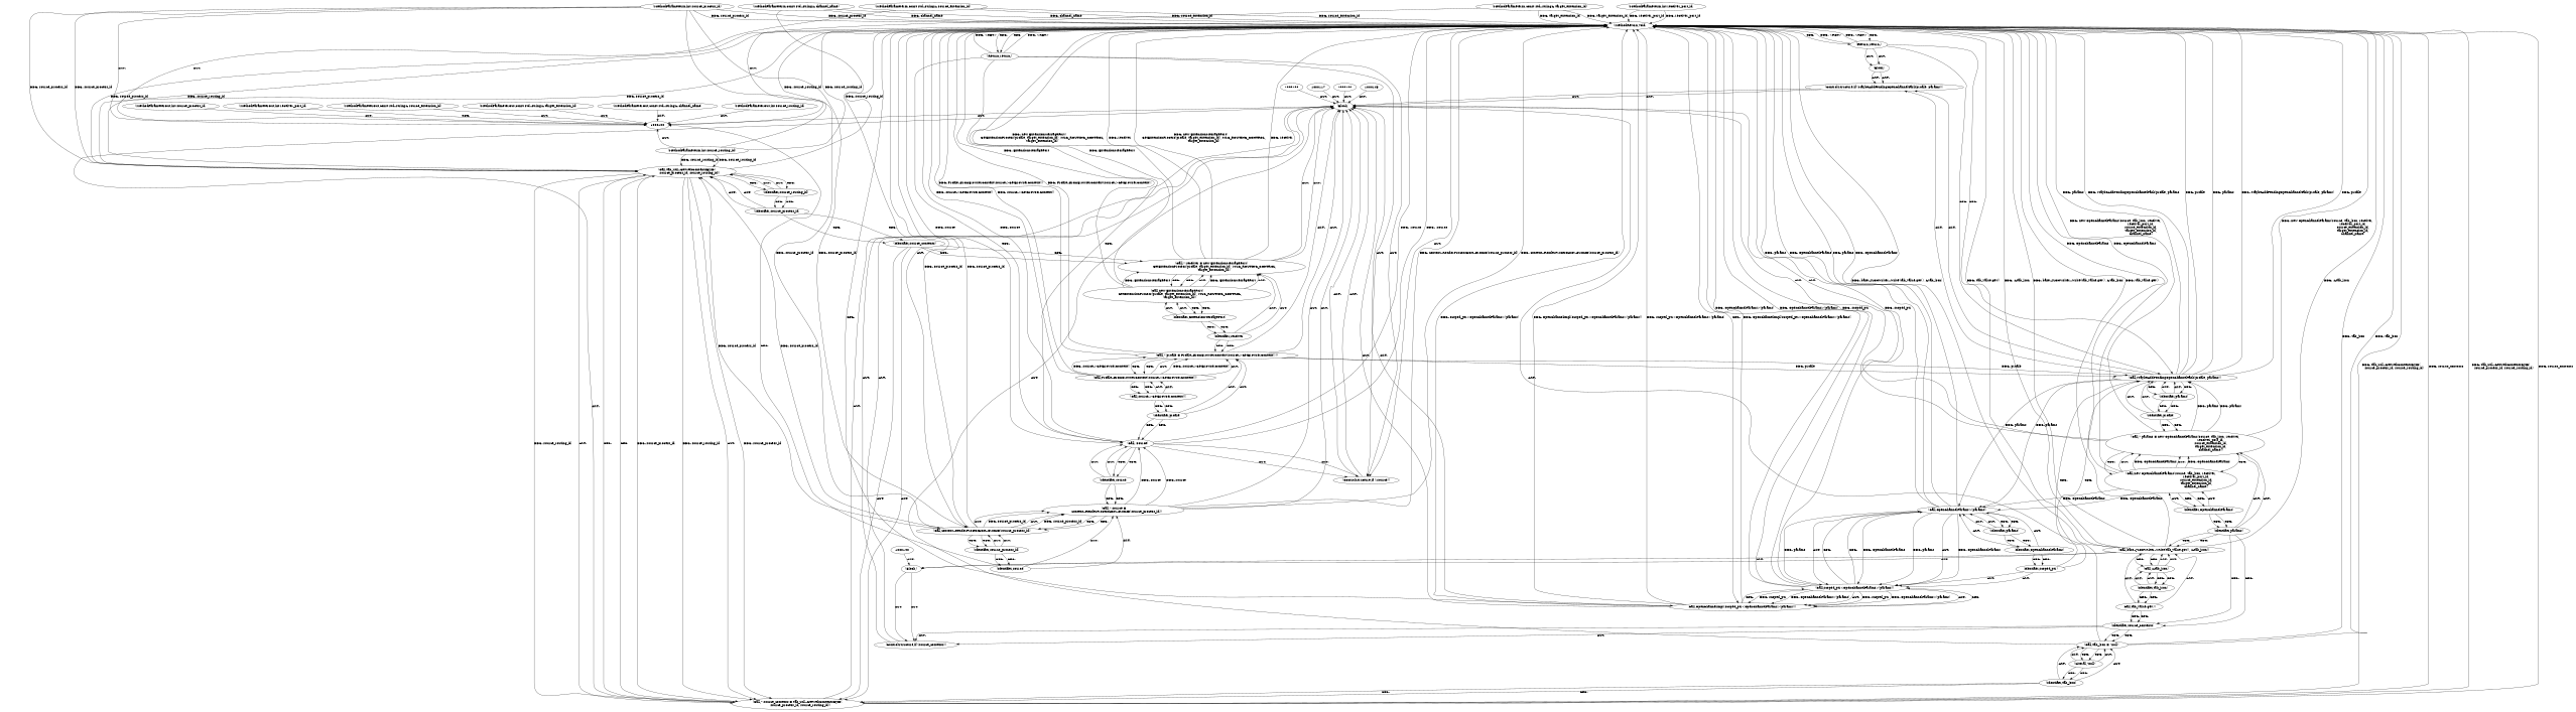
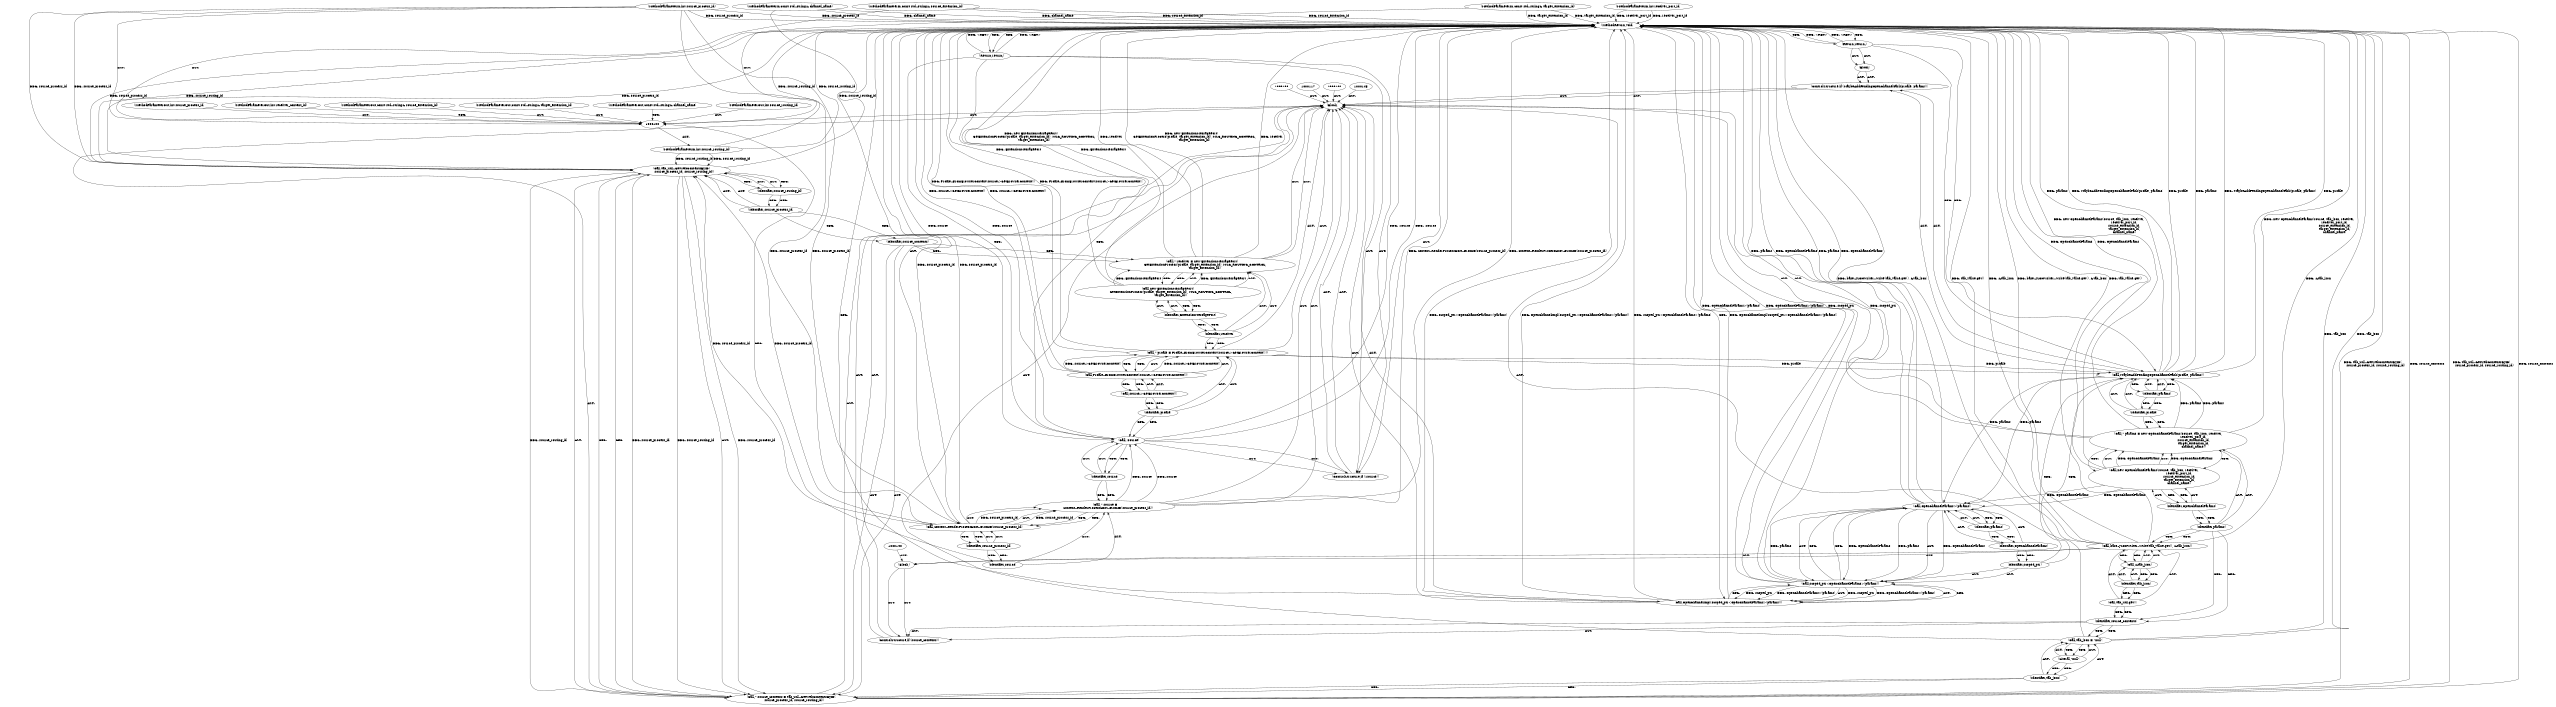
  digraph {
    n1 [label="(MethodReturn,void)"]
    n2 [label="(Return,return;)"]
    n3 [label="(Call,OpenChannelImpl(scoped_ptr<OpenChannelParams>(params)))"]
    n4 [label="(Return,return;)"]
    n5 [label="(ControlStructure,if (!source))"]
    n6 [label="(Call,MaybeAddPendingOpenChannelTask(profile, params))"]
    n7 [label="(Block,)"]
    n8 [label="(Block,)"]
    n9 [label="(Call,scoped_ptr<OpenChannelParams>(params))"]
    n10 [label="(Call,!source)"]
    n11 [label="(Identifier,profile)"]
    n12 [label="(Call,* profile = Profile::FromBrowserContext(source->GetBrowserContext()))"]
    n13 [label="(Call,Profile::FromBrowserContext(source->GetBrowserContext()))"]
    n14 [label="(Identifier,source)"]
    n15 [label="(Call,source->GetBrowserContext())"]
    n16 [label="(Call,OpenChannelParams>(params))"]
    n17 [label="(ControlStructure,if (MaybeAddPendingOpenChannelTask(profile, params)))"]
    n18 [label="(Identifier,params)"]
    1000100
    n20 [label="(Call,* receiver = new ExtensionMessagePort(\n      GetExtensionProcess(profile, target_extension_id), MSG_ROUTING_CONTROL,\n      target_extension_id))"]
    n21 [label="(Call,new ExtensionMessagePort(\n      GetExtensionProcess(profile, target_extension_id), MSG_ROUTING_CONTROL,\n      target_extension_id))"]
    n22 [label="(Identifier,ExtensionMessagePort)"]
    n23 [label="(Identifier,receiver)"]
    n24 [label="(Call,* source_contents = tab_util::GetWebContentsByID(\n      source_process_id, source_routing_id))"]
    n25 [label="(Call,tab_util::GetWebContentsByID(\n      source_process_id, source_routing_id))"]
    n26 [label="(Identifier,source_routing_id)"]
    n27 [label="(Identifier,source_contents)"]
    n28 [label="(Identifier,source_process_id)"]
    n29 [label="(Call,tab_json = \"null\")"]
    n30 [label="(Literal,\"null\")"]
    n31 [label="(Identifier,tab_json)"]
    n32 [label="(ControlStructure,if (source_contents))"]
    n33 [label="(Identifier,source_contents)"]
    n34 [label="(MethodParameterIn,int source_routing_id)"]
    n35 [label="(MethodParameterOut,int source_routing_id)"]
    n36 [label="(MethodParameterIn,int source_process_id)"]
    n37 [label="(Call,content::RenderProcessHost::FromID(source_process_id))"]
    n38 [label="(Call,* source =\n      content::RenderProcessHost::FromID(source_process_id))"]
    n39 [label="(Identifier,source_process_id)"]
    n40 [label="(MethodParameterOut,int source_process_id)"]
    n41 [label="(MethodParameterIn,int receiver_port_id)"]
-   n42 [label="(MethodParameterOut,int receiver_port_id)"]
+   n42 [label="(MethodParameterOut,int receiver_content_id)"]
    n43 [label="(Block,)"]
-   n44 [label="(Call,tab_value.get())"]
+   n44 [label="(Call,tab_util.get())"]
    n45 [label="(Call,base::JSONWriter::Write(tab_value.get(), &tab_json))"]
    n46 [label="(Call,&tab_json)"]
    n47 [label="(Identifier,tab_json)"]
    n48 [label="(Call,* params = new OpenChannelParams(source, tab_json, receiver,\n                                                    receiver_port_id,\n                                                    source_extension_id,\n                                                    target_extension_id,\n                                                    channel_name))"]
    n49 [label="(Call,new OpenChannelParams(source, tab_json, receiver,\n                                                    receiver_port_id,\n                                                    source_extension_id,\n                                                    target_extension_id,\n                                                    channel_name))"]
    n50 [label="(Identifier,OpenChannelParams)"]
    n51 [label="(Identifier,params)"]
    n52 [label="(Identifier,params)"]
    n53 [label="(MethodParameterIn,const std::string& source_extension_id)"]
    n54 [label="(MethodParameterOut,const std::string& source_extension_id)"]
    n55 [label="(Identifier,profile)"]
    n56 [label="(Identifier,scoped_ptr)"]
    n57 [label="(Identifier,OpenChannelParams)"]
    n58 [label="(MethodParameterIn,const std::string& target_extension_id)"]
    n59 [label="(MethodParameterOut,const std::string& target_extension_id)"]
    n60 [label="(MethodParameterIn,const std::string& channel_name)"]
    n61 [label="(MethodParameterOut,const std::string& channel_name)"]
    n62 [label="(Identifier,source)"]
    1000140
    1000108
    1000117
    1000122
    1000145
    n1 -> n2 [label="CFG: "]
    n1 -> n2 [label="CFG: "]
    n1 -> n3 [label="CFG: "]
    n1 -> n3 [label="CFG: "]
    n1 -> n4 [label="CFG: "]
    n1 -> n4 [label="CFG: "]
    n1 -> n5 [label="AST: "]
    n2 -> n1 [label="DDG: <RET>"]
    n2 -> n1 [label="DDG: <RET>"]
    n2 -> n6 [label="CFG: "]
    n2 -> n6 [label="CFG: "]
    n2 -> n7 [label="AST: "]
    n2 -> n7 [label="AST: "]
    n3 -> n1 [label="DDG: scoped_ptr<OpenChannelParams>(params)"]
    n3 -> n1 [label="DDG: OpenChannelImpl(scoped_ptr<OpenChannelParams>(params))"]
    n3 -> n1 [label="DDG: scoped_ptr<OpenChannelParams>(params)"]
    n3 -> n1 [label="DDG: OpenChannelImpl(scoped_ptr<OpenChannelParams>(params))"]
    n3 -> n8 [label="AST: "]
    n3 -> n8 [label="AST: "]
    n3 -> n9 [label="CFG: "]
    n3 -> n9 [label="CFG: "]
    n4 -> n1 [label="DDG: <RET>"]
    n4 -> n1 [label="DDG: <RET>"]
    n4 -> n5 [label="AST: "]
    n4 -> n5 [label="AST: "]
    n4 -> n10 [label="CFG: "]
    n4 -> n10 [label="CFG: "]
    n5 -> n8 [label="AST: "]
    n5 -> n8 [label="AST: "]
    n6 -> n1 [label="DDG: MaybeAddPendingOpenChannelTask(profile, params)"]
    n6 -> n1 [label="DDG: profile"]
    n6 -> n1 [label="DDG: params"]
    n6 -> n1 [label="DDG: MaybeAddPendingOpenChannelTask(profile, params)"]
    n6 -> n1 [label="DDG: profile"]
    n6 -> n1 [label="DDG: params"]
    n6 -> n16 [label="DDG: params"]
    n6 -> n16 [label="DDG: params"]
    n6 -> n17 [label="AST: "]
    n6 -> n17 [label="AST: "]
    n6 -> n18 [label="CFG: "]
    n6 -> n18 [label="CFG: "]
    n7 -> n17 [label="AST: "]
    n7 -> n17 [label="AST: "]
    n8 -> 1000100 [label="AST: "]
    n9 -> n1 [label="DDG: OpenChannelParams>(params)"]
    n9 -> n1 [label="DDG: scoped_ptr"]
    n9 -> n1 [label="DDG: OpenChannelParams>(params)"]
    n9 -> n1 [label="DDG: scoped_ptr"]
    n9 -> n3 [label="AST: "]
    n9 -> n3 [label="DDG: scoped_ptr"]
    n9 -> n3 [label="DDG: OpenChannelParams>(params)"]
    n9 -> n3 [label="AST: "]
    n9 -> n3 [label="DDG: scoped_ptr"]
    n9 -> n3 [label="DDG: OpenChannelParams>(params)"]
    n9 -> n16 [label="CFG: "]
    n9 -> n16 [label="CFG: "]
    n10 -> n1 [label="DDG: !source"]
    n10 -> n1 [label="DDG: source"]
    n10 -> n1 [label="DDG: !source"]
    n10 -> n1 [label="DDG: source"]
    n10 -> n5 [label="AST: "]
    n10 -> n5 [label="AST: "]
    n10 -> n14 [label="CFG: "]
    n10 -> n14 [label="CFG: "]
    n11 -> n10 [label="CFG: "]
    n11 -> n10 [label="CFG: "]
    n11 -> n12 [label="AST: "]
    n11 -> n12 [label="AST: "]
    n12 -> n1 [label="DDG: Profile::FromBrowserContext(source->GetBrowserContext())"]
    n12 -> n1 [label="DDG: Profile::FromBrowserContext(source->GetBrowserContext())"]
    n12 -> n6 [label="DDG: profile"]
    n12 -> n6 [label="DDG: profile"]
    n12 -> n8 [label="AST: "]
    n12 -> n8 [label="AST: "]
    n12 -> n13 [label="CFG: "]
    n12 -> n13 [label="CFG: "]
    n13 -> n1 [label="DDG: source->GetBrowserContext()"]
    n13 -> n1 [label="DDG: source->GetBrowserContext()"]
    n13 -> n12 [label="AST: "]
    n13 -> n12 [label="DDG: source->GetBrowserContext()"]
    n13 -> n12 [label="AST: "]
    n13 -> n12 [label="DDG: source->GetBrowserContext()"]
    n13 -> n15 [label="CFG: "]
    n13 -> n15 [label="CFG: "]
    n14 -> n10 [label="AST: "]
    n14 -> n10 [label="AST: "]
    n14 -> n38 [label="CFG: "]
    n14 -> n38 [label="CFG: "]
    n15 -> n11 [label="CFG: "]
    n15 -> n11 [label="CFG: "]
    n15 -> n13 [label="AST: "]
    n15 -> n13 [label="AST: "]
    n16 -> n1 [label="DDG: OpenChannelParams"]
    n16 -> n1 [label="DDG: params"]
    n16 -> n1 [label="DDG: OpenChannelParams"]
    n16 -> n1 [label="DDG: params"]
    n16 -> n9 [label="AST: "]
    n16 -> n9 [label="DDG: OpenChannelParams"]
    n16 -> n9 [label="DDG: params"]
    n16 -> n9 [label="AST: "]
    n16 -> n9 [label="DDG: OpenChannelParams"]
    n16 -> n9 [label="DDG: params"]
    n16 -> n52 [label="CFG: "]
    n16 -> n52 [label="CFG: "]
    n17 -> n8 [label="AST: "]
    n17 -> n8 [label="AST: "]
    n18 -> n6 [label="AST: "]
    n18 -> n6 [label="AST: "]
    n18 -> n55 [label="CFG: "]
    n18 -> n55 [label="CFG: "]
    n20 -> n1 [label="DDG: new ExtensionMessagePort(\n      GetExtensionProcess(profile, target_extension_id), MSG_ROUTING_CONTROL,\n      target_extension_id)"]
    n20 -> n1 [label="DDG: receiver"]
    n20 -> n1 [label="DDG: new ExtensionMessagePort(\n      GetExtensionProcess(profile, target_extension_id), MSG_ROUTING_CONTROL,\n      target_extension_id)"]
    n20 -> n1 [label="DDG: receiver"]
    n20 -> n8 [label="AST: "]
    n20 -> n8 [label="AST: "]
    n20 -> n21 [label="CFG: "]
    n20 -> n21 [label="CFG: "]
    n21 -> n1 [label="DDG: ExtensionMessagePort"]
    n21 -> n1 [label="DDG: ExtensionMessagePort"]
    n21 -> n20 [label="AST: "]
    n21 -> n20 [label="DDG: ExtensionMessagePort"]
    n21 -> n20 [label="AST: "]
    n21 -> n20 [label="DDG: ExtensionMessagePort"]
    n21 -> n22 [label="CFG: "]
    n21 -> n22 [label="CFG: "]
    n22 -> n21 [label="AST: "]
    n22 -> n21 [label="AST: "]
    n22 -> n23 [label="CFG: "]
    n22 -> n23 [label="CFG: "]
    n23 -> n12 [label="CFG: "]
    n23 -> n12 [label="CFG: "]
    n23 -> n20 [label="AST: "]
    n23 -> n20 [label="AST: "]
    n24 -> n1 [label="DDG: tab_util::GetWebContentsByID(\n      source_process_id, source_routing_id)"]
    n24 -> n1 [label="DDG: source_contents"]
    n24 -> n1 [label="DDG: tab_util::GetWebContentsByID(\n      source_process_id, source_routing_id)"]
    n24 -> n1 [label="DDG: source_contents"]
    n24 -> n8 [label="AST: "]
    n24 -> n8 [label="AST: "]
    n24 -> n25 [label="CFG: "]
    n24 -> n25 [label="CFG: "]
    n25 -> n1 [label="DDG: source_routing_id"]
    n25 -> n1 [label="DDG: source_process_id"]
    n25 -> n1 [label="DDG: source_routing_id"]
    n25 -> n1 [label="DDG: source_process_id"]
    n25 -> n24 [label="AST: "]
    n25 -> n24 [label="DDG: source_process_id"]
    n25 -> n24 [label="DDG: source_routing_id"]
    n25 -> n24 [label="AST: "]
    n25 -> n24 [label="DDG: source_process_id"]
    n25 -> n24 [label="DDG: source_routing_id"]
    n25 -> n26 [label="CFG: "]
    n25 -> n26 [label="CFG: "]
    n26 -> n25 [label="AST: "]
    n26 -> n25 [label="AST: "]
    n26 -> n28 [label="CFG: "]
    n26 -> n28 [label="CFG: "]
    n27 -> n20 [label="CFG: "]
    n27 -> n20 [label="CFG: "]
    n27 -> n24 [label="AST: "]
    n27 -> n24 [label="AST: "]
    n28 -> n25 [label="AST: "]
    n28 -> n25 [label="AST: "]
    n28 -> n27 [label="CFG: "]
    n28 -> n27 [label="CFG: "]
    n29 -> n1 [label="DDG: tab_json"]
    n29 -> n1 [label="DDG: tab_json"]
    n29 -> n8 [label="AST: "]
    n29 -> n8 [label="AST: "]
    n29 -> n30 [label="CFG: "]
    n29 -> n30 [label="CFG: "]
    n30 -> n29 [label="AST: "]
    n30 -> n29 [label="AST: "]
    n30 -> n31 [label="CFG: "]
    n30 -> n31 [label="CFG: "]
    n31 -> n24 [label="CFG: "]
    n31 -> n24 [label="CFG: "]
    n31 -> n29 [label="AST: "]
    n31 -> n29 [label="AST: "]
    n32 -> n8 [label="AST: "]
    n32 -> n8 [label="AST: "]
    n33 -> n29 [label="CFG: "]
    n33 -> n29 [label="CFG: "]
    n33 -> n32 [label="AST: "]
    n33 -> n32 [label="AST: "]
    n34 -> n1 [label="DDG: source_routing_id"]
    n34 -> n1 [label="DDG: source_routing_id"]
-   n34 -> 1000100 [label="AST: "]
+   1000100 -> n34 [label="AST: "]
    n34 -> n25 [label="DDG: source_routing_id"]
    n34 -> n25 [label="DDG: source_routing_id"]
    n35 -> 1000100 [label="AST: "]
    n36 -> n1 [label="DDG: source_process_id"]
    n36 -> n1 [label="DDG: source_process_id"]
    n36 -> 1000100 [label="AST: "]
    n36 -> n25 [label="DDG: source_process_id"]
    n36 -> n25 [label="DDG: source_process_id"]
    n36 -> n37 [label="DDG: source_process_id"]
    n36 -> n37 [label="DDG: source_process_id"]
    n37 -> n1 [label="DDG: source_process_id"]
    n37 -> n1 [label="DDG: source_process_id"]
    n37 -> n25 [label="DDG: source_process_id"]
    n37 -> n25 [label="DDG: source_process_id"]
    n37 -> n38 [label="AST: "]
    n37 -> n38 [label="DDG: source_process_id"]
    n37 -> n38 [label="AST: "]
    n37 -> n38 [label="DDG: source_process_id"]
    n37 -> n39 [label="CFG: "]
    n37 -> n39 [label="CFG: "]
    n38 -> n1 [label="DDG: content::RenderProcessHost::FromID(source_process_id)"]
    n38 -> n1 [label="DDG: content::RenderProcessHost::FromID(source_process_id)"]
    n38 -> n8 [label="AST: "]
    n38 -> n8 [label="AST: "]
    n38 -> n10 [label="DDG: source"]
    n38 -> n10 [label="DDG: source"]
    n38 -> n37 [label="CFG: "]
    n38 -> n37 [label="CFG: "]
    n39 -> n37 [label="AST: "]
    n39 -> n37 [label="AST: "]
    n39 -> n62 [label="CFG: "]
    n39 -> n62 [label="CFG: "]
    n40 -> 1000100 [label="AST: "]
    n41 -> n1 [label="DDG: receiver_port_id"]
    n41 -> n1 [label="DDG: receiver_port_id"]
    n42 -> 1000100 [label="CFG: "]
    n43 -> n32 [label="AST: "]
    n43 -> n32 [label="AST: "]
    n44 -> n33 [label="CFG: "]
    n44 -> n33 [label="CFG: "]
    n44 -> n45 [label="AST: "]
    n44 -> n45 [label="AST: "]
    n45 -> n1 [label="DDG: tab_value.get()"]
    n45 -> n1 [label="DDG: &tab_json"]
    n45 -> n1 [label="DDG: base::JSONWriter::Write(tab_value.get(), &tab_json)"]
    n45 -> n1 [label="DDG: tab_value.get()"]
    n45 -> n1 [label="DDG: &tab_json"]
    n45 -> n1 [label="DDG: base::JSONWriter::Write(tab_value.get(), &tab_json)"]
    n45 -> n43 [label="AST: "]
    n45 -> n43 [label="AST: "]
    n45 -> n46 [label="CFG: "]
    n45 -> n46 [label="CFG: "]
    n46 -> n45 [label="AST: "]
    n46 -> n45 [label="AST: "]
    n46 -> n47 [label="CFG: "]
    n46 -> n47 [label="CFG: "]
    n47 -> n44 [label="CFG: "]
    n47 -> n44 [label="CFG: "]
    n47 -> n46 [label="AST: "]
    n47 -> n46 [label="AST: "]
    n48 -> n1 [label="DDG: new OpenChannelParams(source, tab_json, receiver,\n                                                    receiver_port_id,\n                                                    source_extension_id,\n                                                    target_extension_id,\n                                                    channel_name)"]
    n48 -> n1 [label="DDG: new OpenChannelParams(source, tab_json, receiver,\n                                                    receiver_port_id,\n                                                    source_extension_id,\n                                                    target_extension_id,\n                                                    channel_name)"]
    n48 -> n6 [label="DDG: params"]
    n48 -> n6 [label="DDG: params"]
    n48 -> n8 [label="AST: "]
    n48 -> n8 [label="AST: "]
    n48 -> n49 [label="CFG: "]
    n48 -> n49 [label="CFG: "]
    n49 -> n1 [label="DDG: OpenChannelParams"]
    n49 -> n1 [label="DDG: OpenChannelParams"]
    n49 -> n16 [label="DDG: OpenChannelParams"]
    n49 -> n16 [label="DDG: OpenChannelParams"]
    n49 -> n48 [label="AST: "]
    n49 -> n48 [label="DDG: OpenChannelParams"]
    n49 -> n48 [label="AST: "]
    n49 -> n48 [label="DDG: OpenChannelParams"]
    n49 -> n50 [label="CFG: "]
    n49 -> n50 [label="CFG: "]
    n50 -> n49 [label="AST: "]
    n50 -> n49 [label="AST: "]
    n50 -> n51 [label="CFG: "]
    n50 -> n51 [label="CFG: "]
    n51 -> n33 [label="CFG: "]
    n51 -> n33 [label="CFG: "]
    n51 -> n45 [label="CFG: "]
    n51 -> n45 [label="CFG: "]
    n51 -> n48 [label="AST: "]
    n51 -> n48 [label="AST: "]
    n52 -> n16 [label="AST: "]
    n52 -> n16 [label="AST: "]
    n52 -> n57 [label="CFG: "]
    n52 -> n57 [label="CFG: "]
    n53 -> n1 [label="DDG: source_extension_id"]
    n53 -> n1 [label="DDG: source_extension_id"]
    n53 -> 1000100 [label="AST: "]
    n54 -> 1000100 [label="AST: "]
    n55 -> n6 [label="AST: "]
    n55 -> n6 [label="AST: "]
    n55 -> n48 [label="CFG: "]
    n55 -> n48 [label="CFG: "]
    n56 -> n6 [label="CFG: "]
    n56 -> n6 [label="CFG: "]
    n56 -> n9 [label="AST: "]
    n56 -> n9 [label="AST: "]
    n57 -> n16 [label="AST: "]
    n57 -> n16 [label="AST: "]
    n57 -> n56 [label="CFG: "]
    n57 -> n56 [label="CFG: "]
    n58 -> n1 [label="DDG: target_extension_id"]
    n58 -> n1 [label="DDG: target_extension_id"]
    n58 -> 1000100 [label="AST: "]
    n59 -> 1000100 [label="AST: "]
    n60 -> n1 [label="DDG: channel_name"]
    n60 -> n1 [label="DDG: channel_name"]
    n60 -> n37 [label="AST: "]
-   n61 -> 1000100 [label="AST: "]
+   n61 -> 1000100 [label="CFG: "]
    n62 -> 1000100 [label="CFG: "]
    n62 -> n38 [label="AST: "]
    n62 -> n38 [label="AST: "]
    1000140 -> n43 [label="AST: "]
    1000108 -> n8 [label="AST: "]
    1000117 -> n8 [label="AST: "]
    1000122 -> n8 [label="AST: "]
    1000145 -> n8 [label="AST: "]
  }
